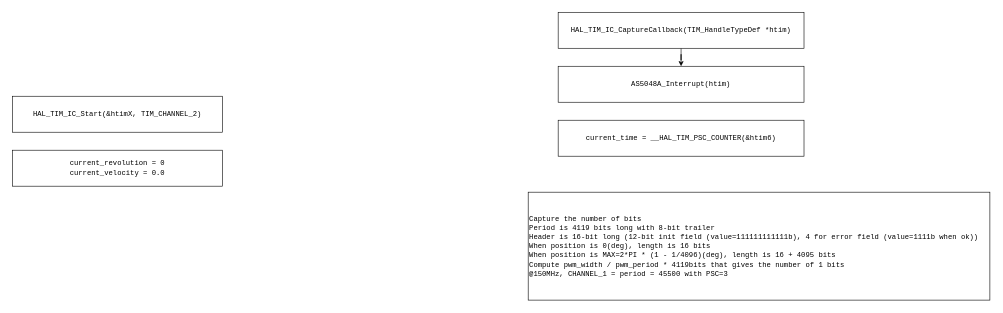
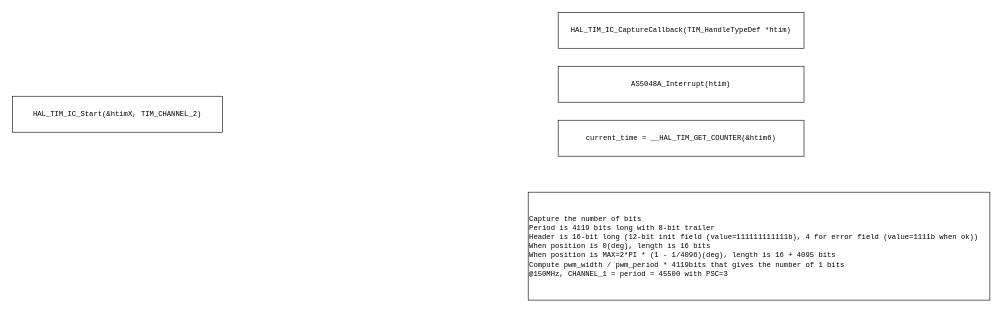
  <mxCell id="0" />
  <mxCell id="1" parent="0" />
  <mxCell id="2" value="&lt;font face=&quot;Courier New&quot;&gt;HAL_TIM_IC_Start(&amp;amp;htimX, TIM_CHANNEL_2)&lt;/font&gt;" style="rounded=0;whiteSpace=wrap;html=1;" vertex="1" parent="1"><mxGeometry x="20" y="160" width="350" height="60" as="geometry" /></mxCell>
- <mxCell id="3" value="&lt;font face=&quot;Courier New&quot;&gt;current_revolution = 0&lt;br&gt;current_velocity = 0.0&lt;br&gt;&lt;/font&gt;" style="rounded=0;whiteSpace=wrap;html=1;" vertex="1" parent="1"><mxGeometry x="20" y="250" width="350" height="60" as="geometry" /></mxCell>
- <mxCell id="4" style="edgeStyle=orthogonalEdgeStyle;rounded=0;orthogonalLoop=1;jettySize=auto;html=1;entryX=0.5;entryY=0;entryDx=0;entryDy=0;" edge="1" parent="1" source="5" target="6"><mxGeometry relative="1" as="geometry" /></mxCell>
  <mxCell id="5" value="&lt;font face=&quot;Courier New&quot;&gt;HAL_TIM_IC_CaptureCallback(TIM_HandleTypeDef *htim)&lt;/font&gt;" style="rounded=0;whiteSpace=wrap;html=1;" vertex="1" parent="1"><mxGeometry x="930" y="20" width="410" height="60" as="geometry" /></mxCell>
  <mxCell id="6" value="&lt;font face=&quot;Courier New&quot;&gt;AS5048A_Interrupt(htim)&lt;/font&gt;" style="rounded=0;whiteSpace=wrap;html=1;" vertex="1" parent="1"><mxGeometry x="930" y="110" width="410" height="60" as="geometry" /></mxCell>
- <mxCell id="7" value="&lt;font face=&quot;Courier New&quot;&gt;current_time = __HAL_TIM_PSC_COUNTER(&amp;amp;htim6)&lt;/font&gt;" style="rounded=0;whiteSpace=wrap;html=1;" vertex="1" parent="1"><mxGeometry x="930" y="200" width="410" height="60" as="geometry" /></mxCell>
+ <mxCell id="7" value="&lt;font face=&quot;Courier New&quot;&gt;current_time = __HAL_TIM_GET_COUNTER(&amp;amp;htim6)&lt;/font&gt;" style="rounded=0;whiteSpace=wrap;html=1;" vertex="1" parent="1"><mxGeometry x="930" y="200" width="410" height="60" as="geometry" /></mxCell>
  <mxCell id="8" value="&lt;font face=&quot;Courier New&quot;&gt;Capture the number of bits&lt;br&gt;Period is 4119 bits long with 8-bit trailer&lt;br&gt;Header is 16-bit long (12-bit init field (value=111111111111b), 4 for error field (value=1111b when ok))&lt;br&gt;When position is 0(deg), length is 16 bits&lt;br&gt;When position is MAX=2*PI * (1 - 1/4096)(deg), length is 16 + 4095 bits&lt;br&gt;Compute pwm_width / pwm_period * 4119bits that gives the number of 1 bits&lt;br&gt;@150MHz, CHANNEL_1 = period = 45500 with PSC=3&lt;br&gt;&lt;/font&gt;" style="rounded=0;whiteSpace=wrap;html=1;align=left;" vertex="1" parent="1"><mxGeometry x="880" y="320" width="770" height="180" as="geometry" /></mxCell>
